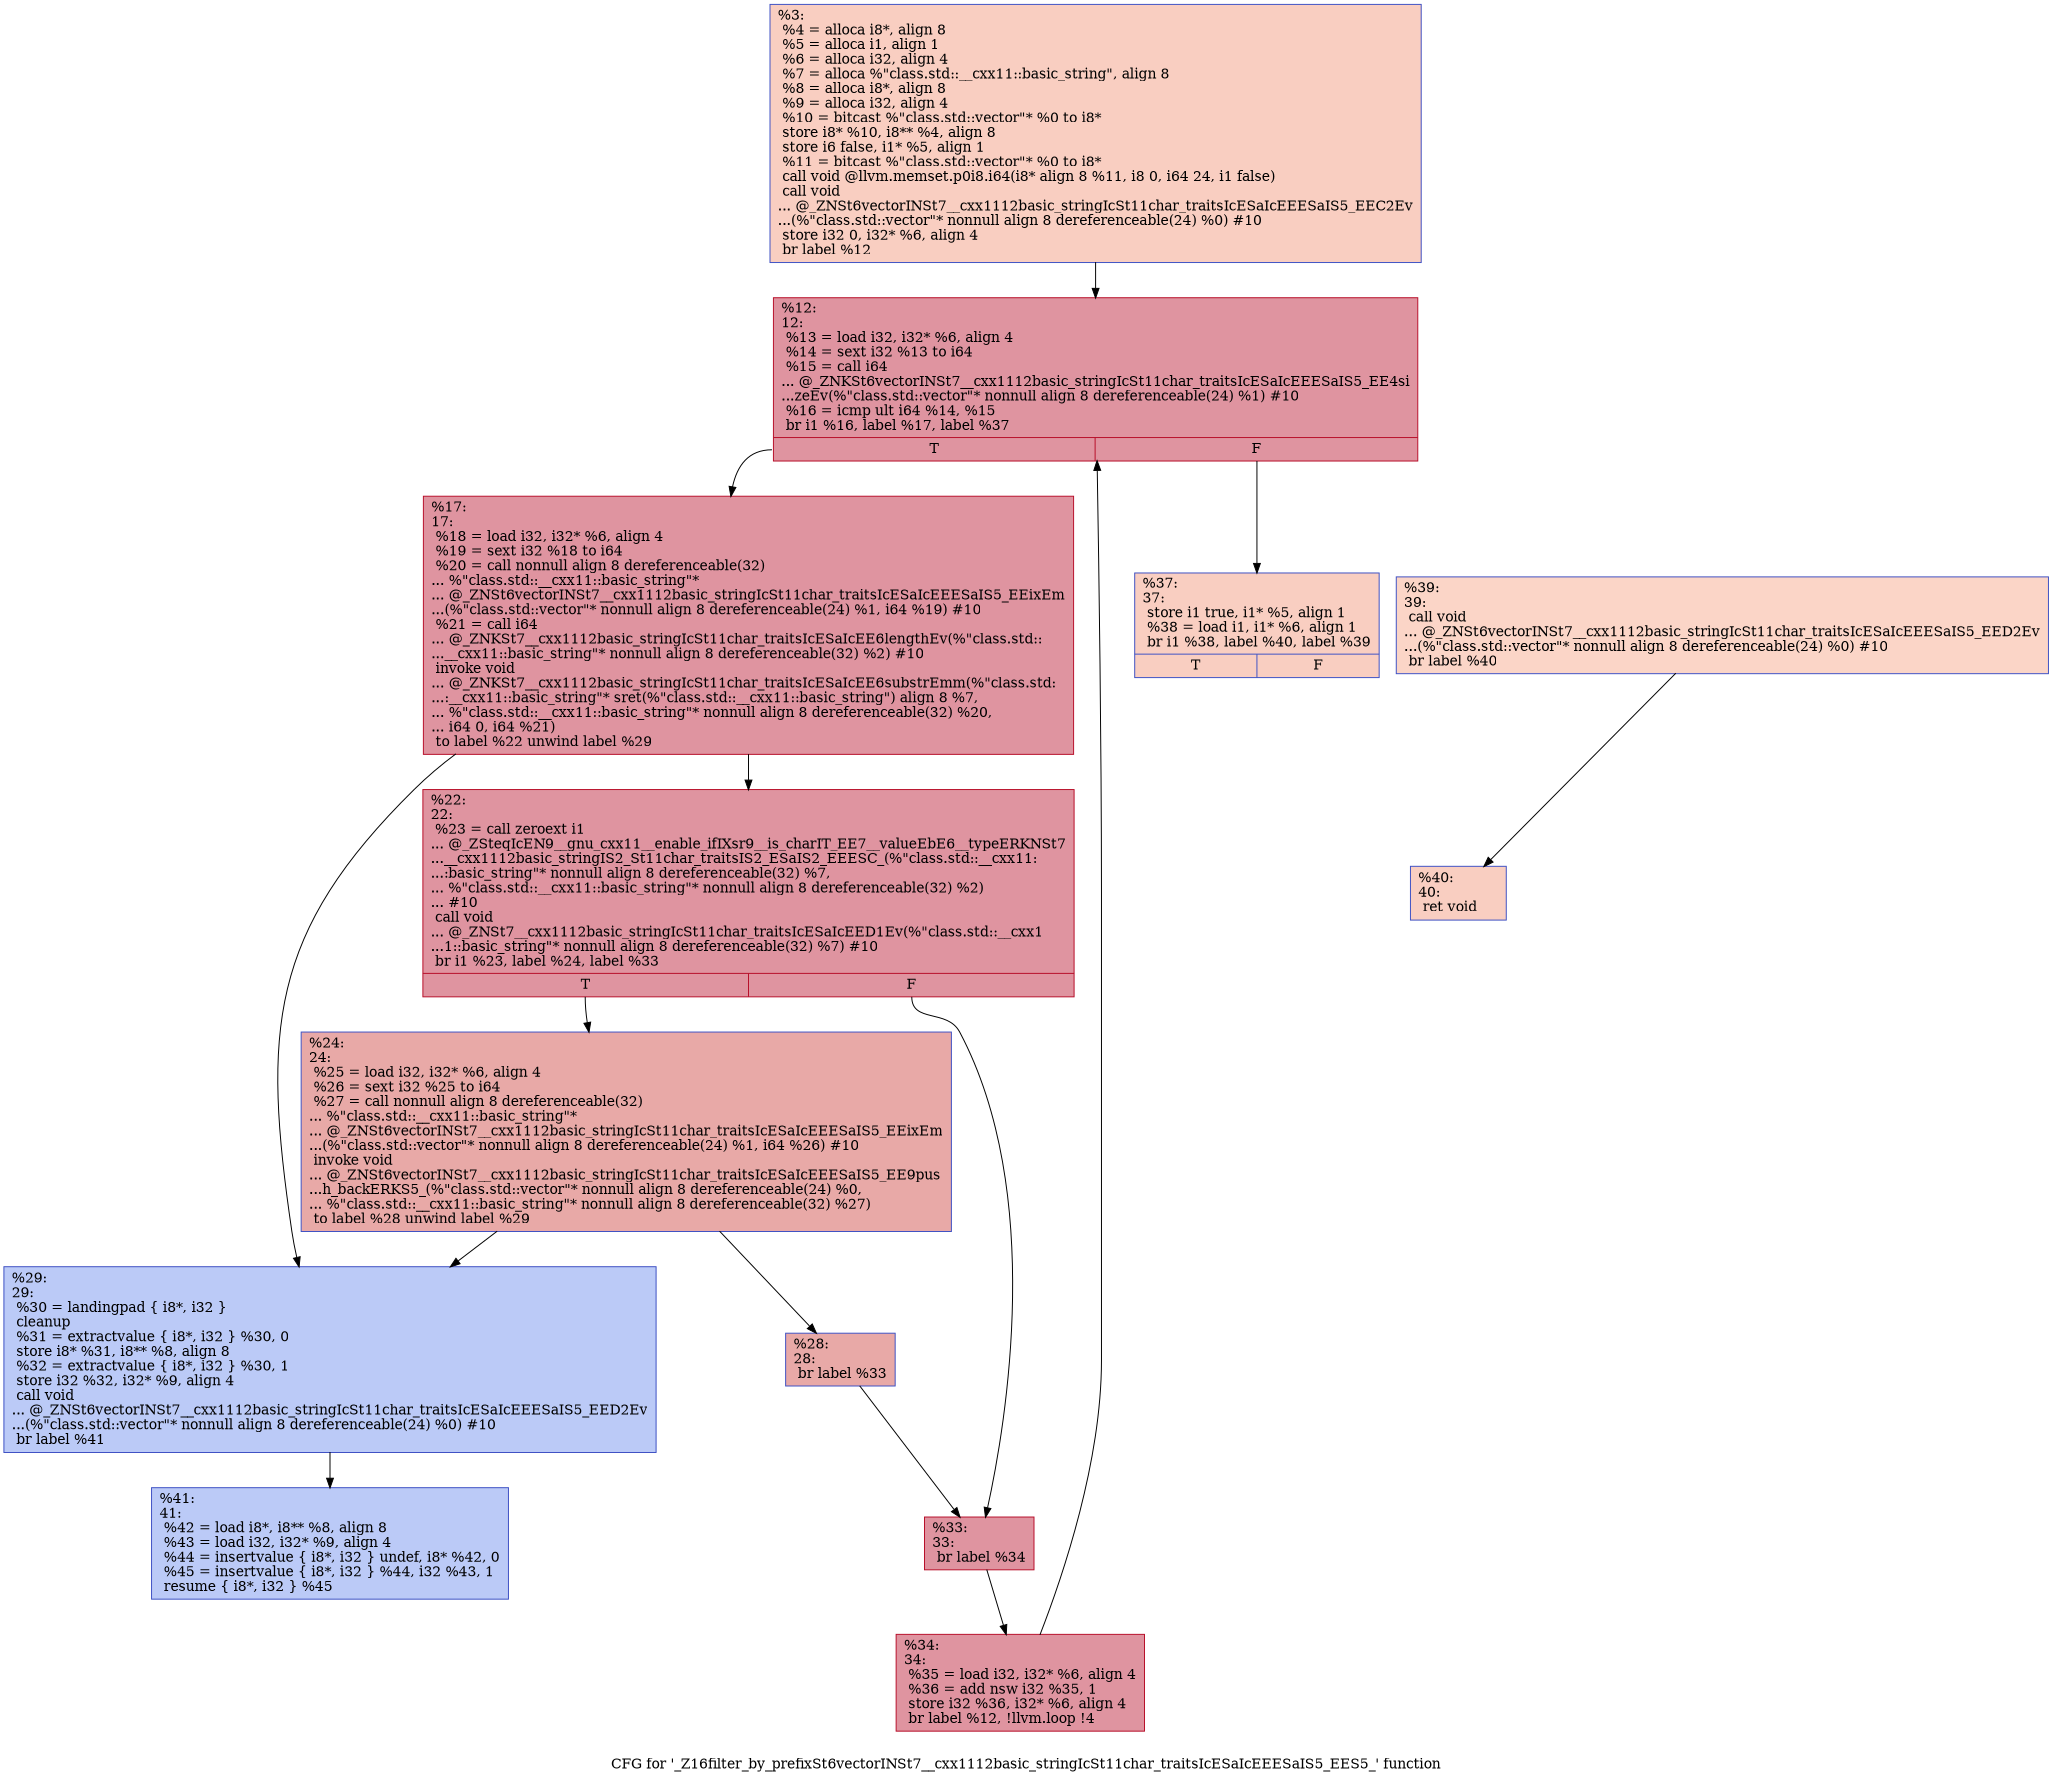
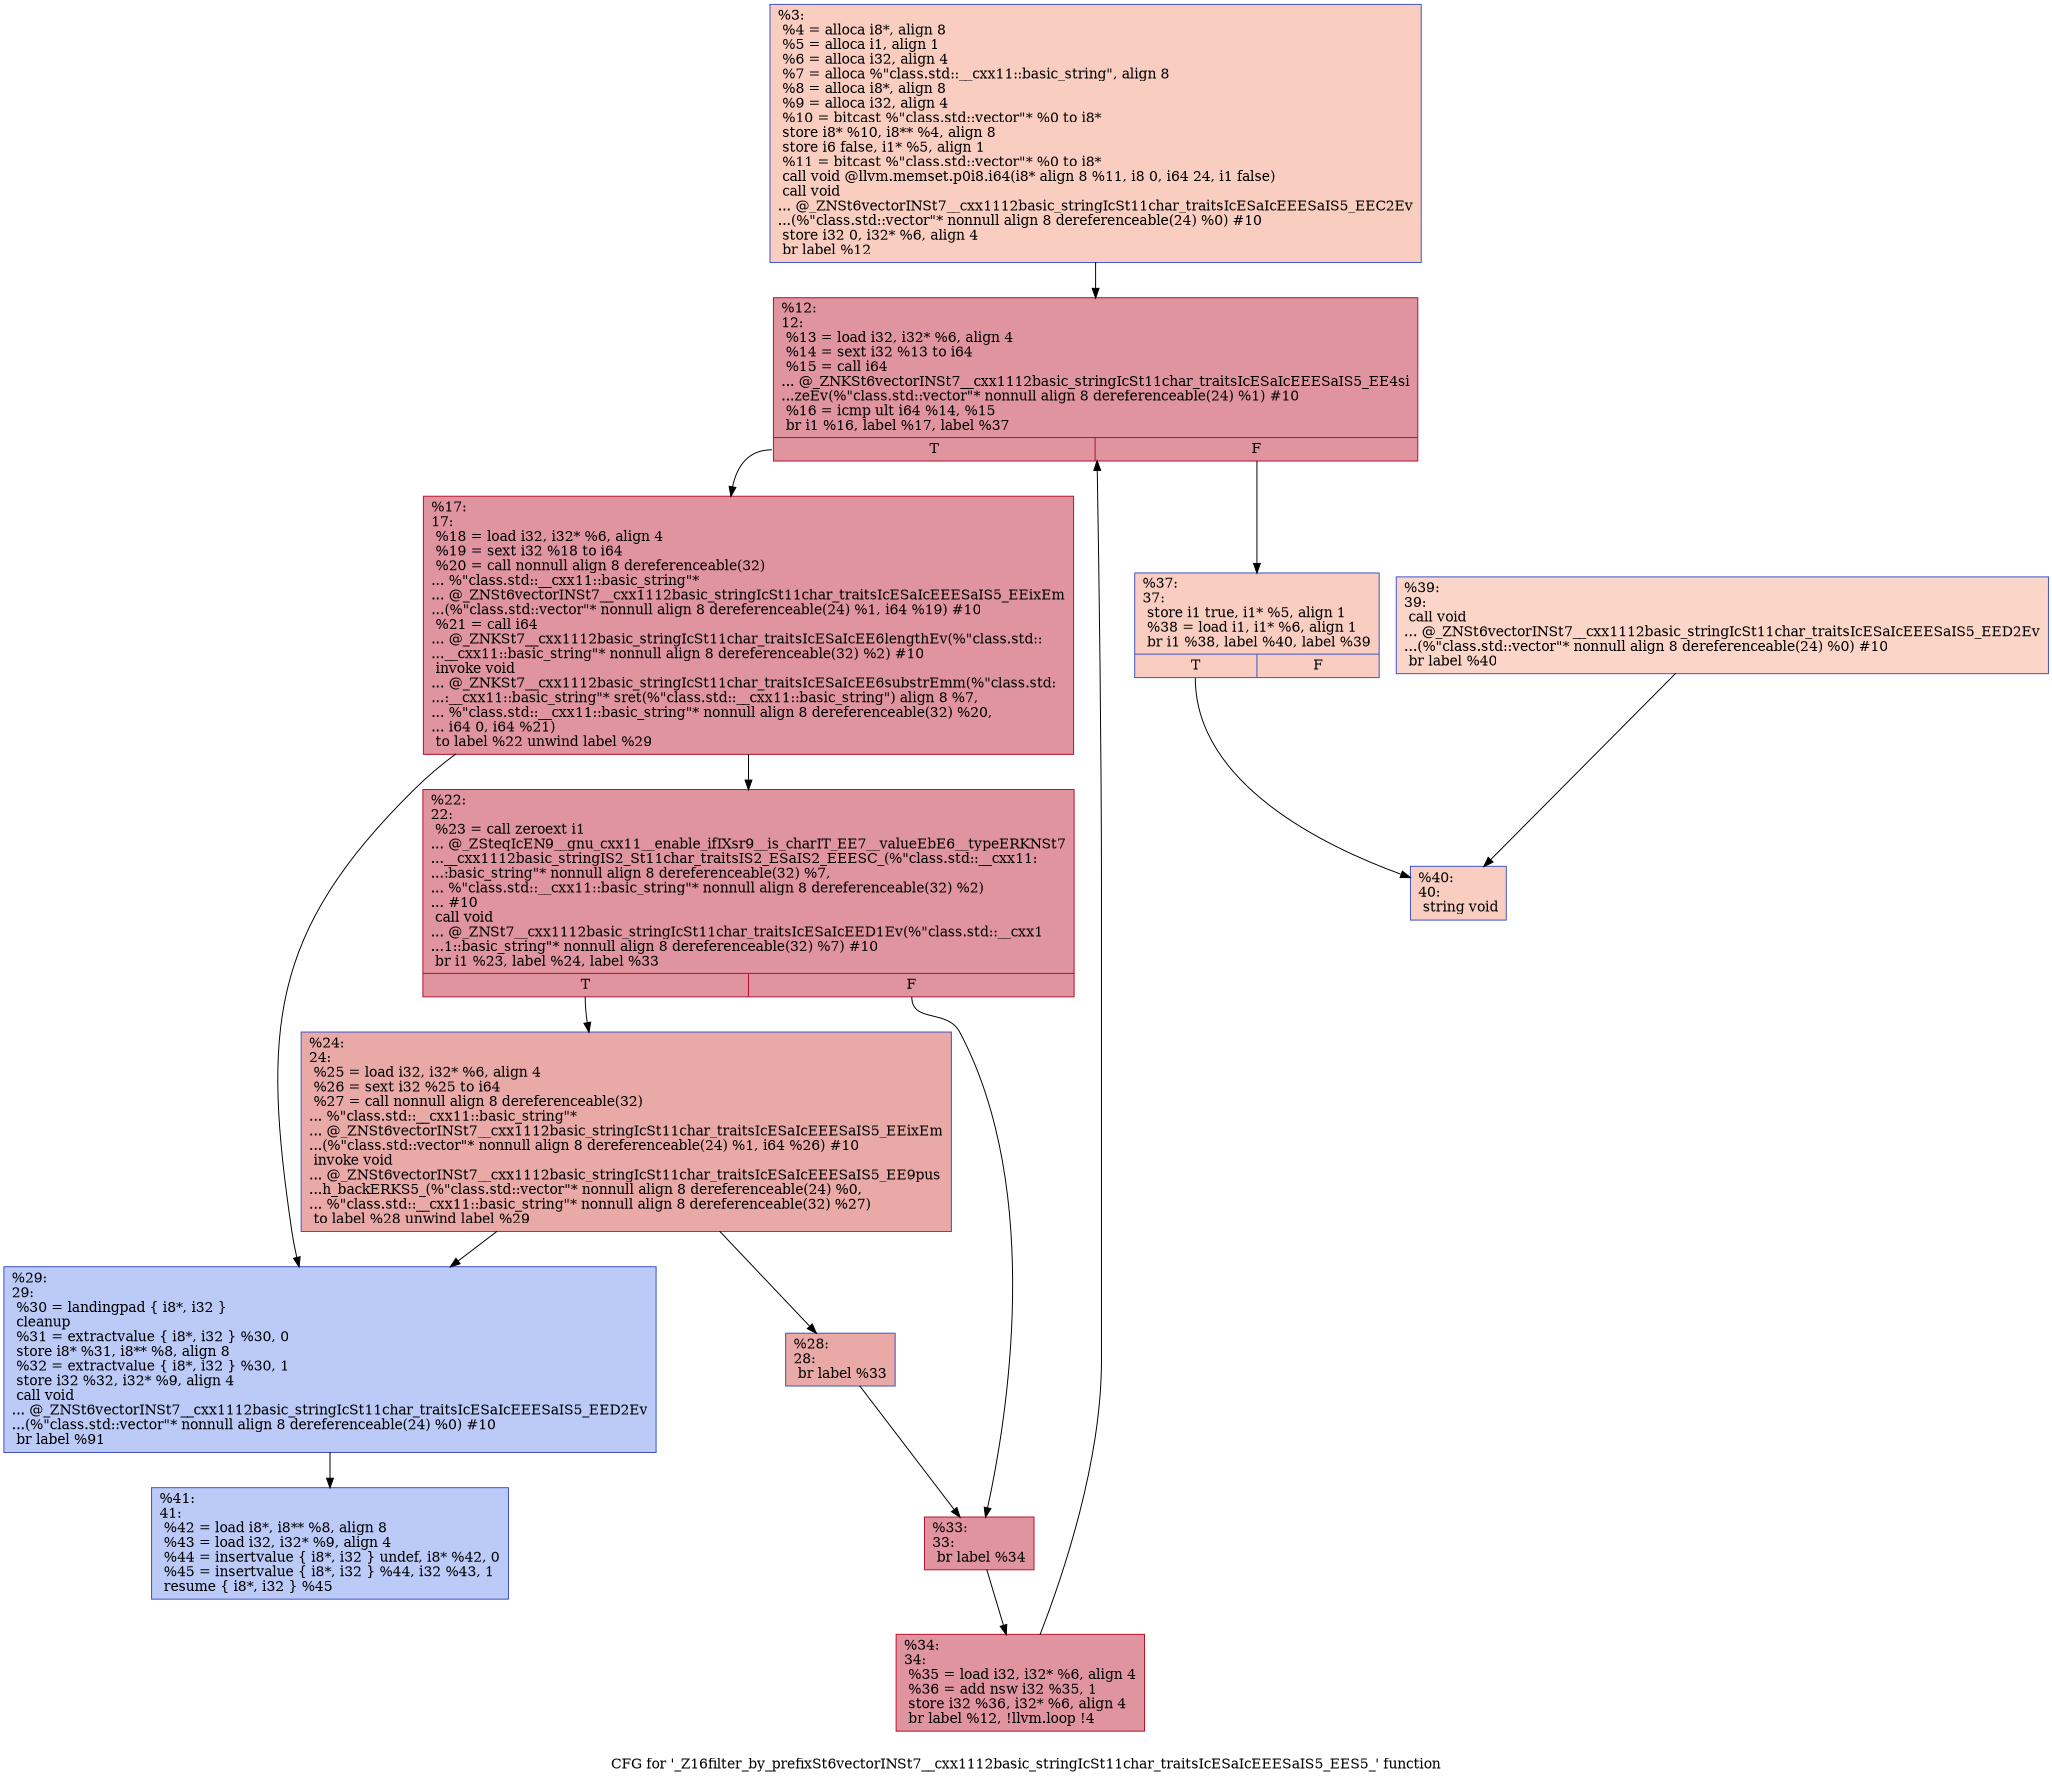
  digraph {
    label="CFG for '_Z16filter_by_prefixSt6vectorINSt7__cxx1112basic_stringIcSt11char_traitsIcESaIcEEESaIS5_EES5_' function"
    node [color="#3d50c3ff" fillcolor="#b70d2870" shape=record style=filled]
    n1 [fillcolor="#f2907270" label="{%3:\l  %4 = alloca i8*, align 8\l  %5 = alloca i1, align 1\l  %6 = alloca i32, align 4\l  %7 = alloca %\"class.std::__cxx11::basic_string\", align 8\l  %8 = alloca i8*, align 8\l  %9 = alloca i32, align 4\l  %10 = bitcast %\"class.std::vector\"* %0 to i8*\l  store i8* %10, i8** %4, align 8\l  store i6 false, i1* %5, align 1\l  %11 = bitcast %\"class.std::vector\"* %0 to i8*\l  call void @llvm.memset.p0i8.i64(i8* align 8 %11, i8 0, i64 24, i1 false)\l  call void\l... @_ZNSt6vectorINSt7__cxx1112basic_stringIcSt11char_traitsIcESaIcEEESaIS5_EEC2Ev\l...(%\"class.std::vector\"* nonnull align 8 dereferenceable(24) %0) #10\l  store i32 0, i32* %6, align 4\l  br label %12\l}"]
    n2 [color="#b70d28ff" label="{%12:\l12:                                               \l  %13 = load i32, i32* %6, align 4\l  %14 = sext i32 %13 to i64\l  %15 = call i64\l... @_ZNKSt6vectorINSt7__cxx1112basic_stringIcSt11char_traitsIcESaIcEEESaIS5_EE4si\l...zeEv(%\"class.std::vector\"* nonnull align 8 dereferenceable(24) %1) #10\l  %16 = icmp ult i64 %14, %15\l  br i1 %16, label %17, label %37\l|{<s0>T|<s1>F}}"]
    n3 [color="#b70d28ff" label="{%17:\l17:                                               \l  %18 = load i32, i32* %6, align 4\l  %19 = sext i32 %18 to i64\l  %20 = call nonnull align 8 dereferenceable(32)\l... %\"class.std::__cxx11::basic_string\"*\l... @_ZNSt6vectorINSt7__cxx1112basic_stringIcSt11char_traitsIcESaIcEEESaIS5_EEixEm\l...(%\"class.std::vector\"* nonnull align 8 dereferenceable(24) %1, i64 %19) #10\l  %21 = call i64\l... @_ZNKSt7__cxx1112basic_stringIcSt11char_traitsIcESaIcEE6lengthEv(%\"class.std::\l...__cxx11::basic_string\"* nonnull align 8 dereferenceable(32) %2) #10\l  invoke void\l... @_ZNKSt7__cxx1112basic_stringIcSt11char_traitsIcESaIcEE6substrEmm(%\"class.std:\l...:__cxx11::basic_string\"* sret(%\"class.std::__cxx11::basic_string\") align 8 %7,\l... %\"class.std::__cxx11::basic_string\"* nonnull align 8 dereferenceable(32) %20,\l... i64 0, i64 %21)\l          to label %22 unwind label %29\l}"]
    n4 [fillcolor="#f2907270" label="{%37:\l37:                                               \l  store i1 true, i1* %5, align 1\l  %38 = load i1, i1* %6, align 1\l  br i1 %38, label %40, label %39\l|{<s0>T|<s1>F}}"]
    n5 [color="#b70d28ff" label="{%22:\l22:                                               \l  %23 = call zeroext i1\l... @_ZSteqIcEN9__gnu_cxx11__enable_ifIXsr9__is_charIT_EE7__valueEbE6__typeERKNSt7\l...__cxx1112basic_stringIS2_St11char_traitsIS2_ESaIS2_EEESC_(%\"class.std::__cxx11:\l...:basic_string\"* nonnull align 8 dereferenceable(32) %7,\l... %\"class.std::__cxx11::basic_string\"* nonnull align 8 dereferenceable(32) %2)\l... #10\l  call void\l... @_ZNSt7__cxx1112basic_stringIcSt11char_traitsIcESaIcEED1Ev(%\"class.std::__cxx1\l...1::basic_string\"* nonnull align 8 dereferenceable(32) %7) #10\l  br i1 %23, label %24, label %33\l|{<s0>T|<s1>F}}"]
-   n6 [fillcolor="#6687ed70" label="{%29:\l29:                                               \l  %30 = landingpad \{ i8*, i32 \}\l          cleanup\l  %31 = extractvalue \{ i8*, i32 \} %30, 0\l  store i8* %31, i8** %8, align 8\l  %32 = extractvalue \{ i8*, i32 \} %30, 1\l  store i32 %32, i32* %9, align 4\l  call void\l... @_ZNSt6vectorINSt7__cxx1112basic_stringIcSt11char_traitsIcESaIcEEESaIS5_EED2Ev\l...(%\"class.std::vector\"* nonnull align 8 dereferenceable(24) %0) #10\l  br label %41\l}"]
-   n7 [fillcolor="#f2907270" label="{%40:\l40:                                               \l  ret void\l}"]
+   n6 [fillcolor="#6687ed70" label="{%29:\l29:                                               \l  %30 = landingpad \{ i8*, i32 \}\l          cleanup\l  %31 = extractvalue \{ i8*, i32 \} %30, 0\l  store i8* %31, i8** %8, align 8\l  %32 = extractvalue \{ i8*, i32 \} %30, 1\l  store i32 %32, i32* %9, align 4\l  call void\l... @_ZNSt6vectorINSt7__cxx1112basic_stringIcSt11char_traitsIcESaIcEEESaIS5_EED2Ev\l...(%\"class.std::vector\"* nonnull align 8 dereferenceable(24) %0) #10\l  br label %91\l}"]
+   n7 [fillcolor="#f2907270" label="{%40:\l40:                                               \l  string void\l}"]
    n8 [fillcolor="#ca3b3770" label="{%24:\l24:                                               \l  %25 = load i32, i32* %6, align 4\l  %26 = sext i32 %25 to i64\l  %27 = call nonnull align 8 dereferenceable(32)\l... %\"class.std::__cxx11::basic_string\"*\l... @_ZNSt6vectorINSt7__cxx1112basic_stringIcSt11char_traitsIcESaIcEEESaIS5_EEixEm\l...(%\"class.std::vector\"* nonnull align 8 dereferenceable(24) %1, i64 %26) #10\l  invoke void\l... @_ZNSt6vectorINSt7__cxx1112basic_stringIcSt11char_traitsIcESaIcEEESaIS5_EE9pus\l...h_backERKS5_(%\"class.std::vector\"* nonnull align 8 dereferenceable(24) %0,\l... %\"class.std::__cxx11::basic_string\"* nonnull align 8 dereferenceable(32) %27)\l          to label %28 unwind label %29\l}"]
    n9 [color="#b70d28ff" label="{%33:\l33:                                               \l  br label %34\l}"]
    n10 [fillcolor="#6687ed70" label="{%41:\l41:                                               \l  %42 = load i8*, i8** %8, align 8\l  %43 = load i32, i32* %9, align 4\l  %44 = insertvalue \{ i8*, i32 \} undef, i8* %42, 0\l  %45 = insertvalue \{ i8*, i32 \} %44, i32 %43, 1\l  resume \{ i8*, i32 \} %45\l}"]
    n11 [fillcolor="#f5a08170" label="{%39:\l39:                                               \l  call void\l... @_ZNSt6vectorINSt7__cxx1112basic_stringIcSt11char_traitsIcESaIcEEESaIS5_EED2Ev\l...(%\"class.std::vector\"* nonnull align 8 dereferenceable(24) %0) #10\l  br label %40\l}"]
    n12 [fillcolor="#ca3b3770" label="{%28:\l28:                                               \l  br label %33\l}"]
    n13 [color="#b70d28ff" label="{%34:\l34:                                               \l  %35 = load i32, i32* %6, align 4\l  %36 = add nsw i32 %35, 1\l  store i32 %36, i32* %6, align 4\l  br label %12, !llvm.loop !4\l}"]
    n1 -> n2
    n2 -> n3 [tailport=s0]
    n2 -> n4 [tailport=s1]
    n3 -> n5
    n3 -> n6
+   n4 -> n7 [tailport=s0]
    n5 -> n8 [tailport=s0]
    n5 -> n9 [tailport=s1]
    n6 -> n10
    n8 -> n6
    n8 -> n12
    n9 -> n13
    n11 -> n7
    n12 -> n9
    n13 -> n2
  }
